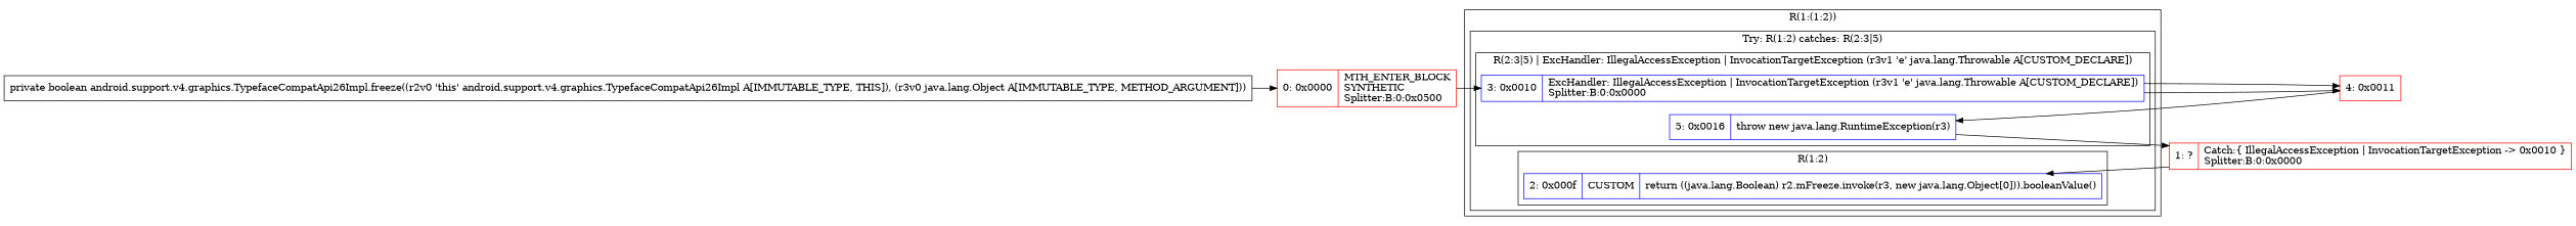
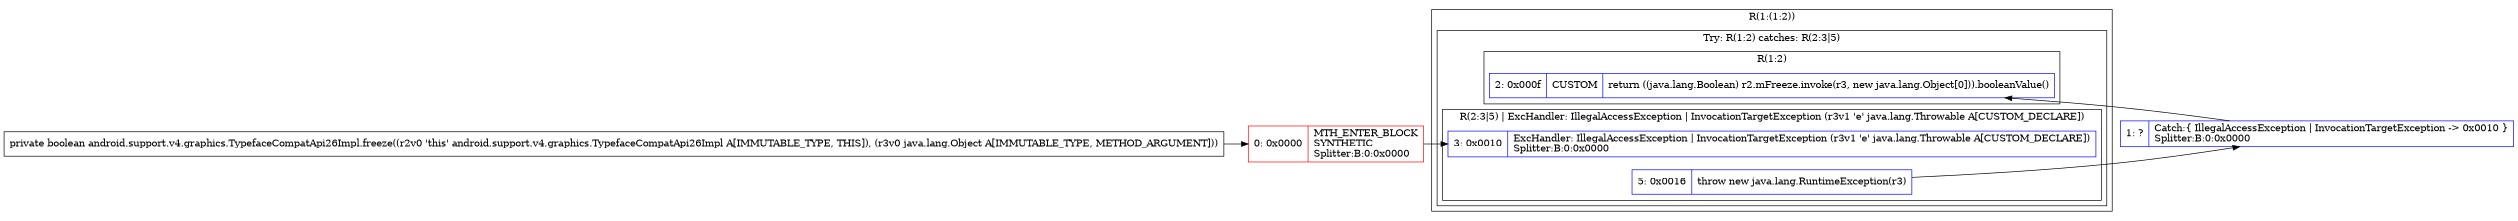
  digraph {
    rankdir=LR
    node [color=blue shape=record]
    n1 [label="{2\:\ 0x000f|CUSTOM\l|return ((java.lang.Boolean) r2.mFreeze.invoke(r3, new java.lang.Object[0])).booleanValue()\l}"]
    n2 [label="{3\:\ 0x0010|ExcHandler: IllegalAccessException \| InvocationTargetException (r3v1 'e' java.lang.Throwable A[CUSTOM_DECLARE])\lSplitter:B:0:0x0000\l}"]
    n3 [label="{5\:\ 0x0016|throw new java.lang.RuntimeException(r3)\l}"]
-   n4 [color=red label="{4\:\ 0x0011}"]
-   n5 [color=red label="{1\:\ ?|Catch:\{ IllegalAccessException \| InvocationTargetException \-\> 0x0010 \}\lSplitter:B:0:0x0000\l}"]
-   n6 [color=red label="{0\:\ 0x0000|MTH_ENTER_BLOCK\lSYNTHETIC\lSplitter:B:0:0x0500\l}"]
+   n5 [label="{1\:\ ?|Catch:\{ IllegalAccessException \| InvocationTargetException \-\> 0x0010 \}\lSplitter:B:0:0x0000\l}"]
+   n6 [color=red label="{0\:\ 0x0000|MTH_ENTER_BLOCK\lSYNTHETIC\lSplitter:B:0:0x0000\l}"]
    n7 [label="{private boolean android.support.v4.graphics.TypefaceCompatApi26Impl.freeze((r2v0 'this' android.support.v4.graphics.TypefaceCompatApi26Impl A[IMMUTABLE_TYPE, THIS]), (r3v0 java.lang.Object A[IMMUTABLE_TYPE, METHOD_ARGUMENT])) }" color=""]
    subgraph cluster_1 {
      label="R(1:(1:2))"
      subgraph cluster_2 {
        label="Try: R(1:2) catches: R(2:3|5)"
        subgraph cluster_3 {
          label="R(1:2)"
          n1
        }
        subgraph cluster_4 {
          label="R(2:3|5) | ExcHandler: IllegalAccessException \| InvocationTargetException (r3v1 'e' java.lang.Throwable A[CUSTOM_DECLARE])\l"
          n2
          n3
        }
      }
    }
    subgraph cluster_5 {
      label="R(2:3|5) | ExcHandler: IllegalAccessException \| InvocationTargetException (r3v1 'e' java.lang.Throwable A[CUSTOM_DECLARE])\l"
    }
-   n2 -> n4
-   n2 -> n4
    n3 -> n5
-   n4 -> n3
    n5 -> n1
    n6 -> n2
    n7 -> n6
  }
